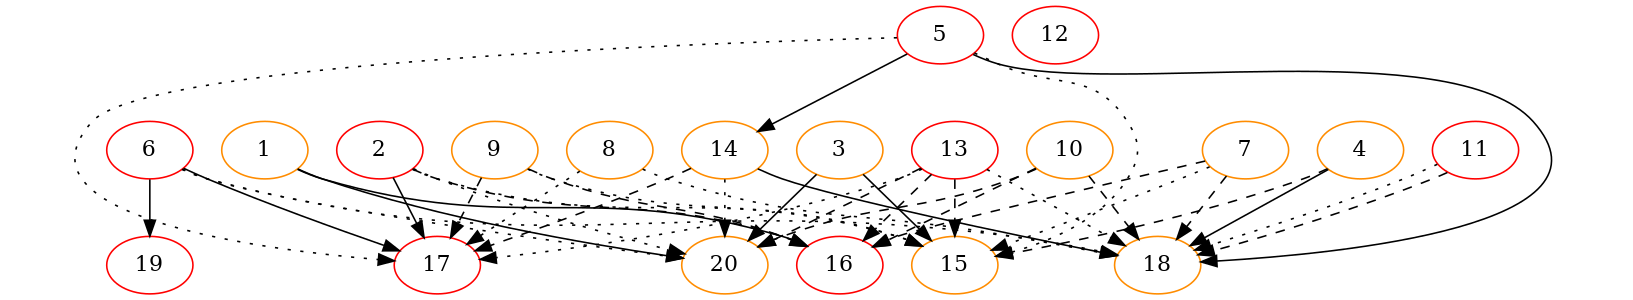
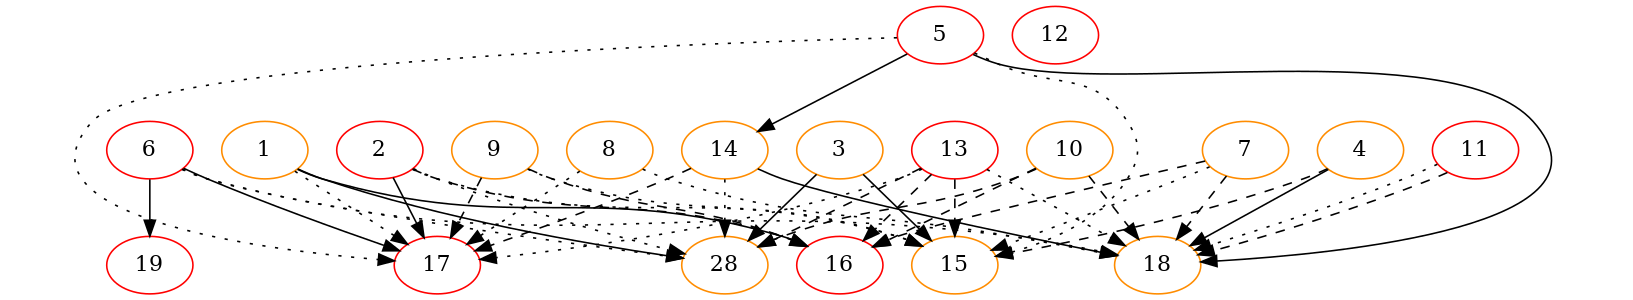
  digraph {
    node [alpha=0.02 color=darkorange]
    edge [style=dotted]
    1 [alpha=0.07 expect_size=8854528]
    16 [alpha=0.17 color=red expect_size=34343936]
    17 [alpha=0.16 color=red expect_size=22679552]
-   20 [alpha=0.04 expect_size=21137408]
+   20 [alpha=0.04 expect_size=21137408 label=28]
    2 [color=red expect_size=28793856]
    15 [alpha=0.04 expect_size=28534784]
    3 [alpha=0.19 expect_size=38125568]
    4 [alpha=0.13 expect_size=20709376]
    18 [alpha=0.06 expect_size=13234176]
    5 [color=red expect_size=46692352]
    14 [alpha=0.19 expect_size=44868608]
    6 [alpha=0.15 color=red expect_size=6420480]
    19 [alpha=0.18 color=red expect_size=16208896]
    7 [alpha=0.16 expect_size=45089792]
    8 [alpha=0.01 expect_size=36946944]
    9 [expect_size=35730432]
    10 [alpha=0.00 expect_size=14243840]
    11 [alpha=0.15 color=red expect_size=27300864]
    12 [alpha=0.09 color=red expect_size=42707968]
    13 [alpha=0.11 color=red expect_size=46711808]
    1 -> 16 [style=solid]
+   1 -> 17
    1 -> 20 [style=solid]
    2 -> 16 [style=dashed]
    2 -> 17 [style=solid]
    2 -> 20
    2 -> 15
    3 -> 20 [style=solid]
    3 -> 15 [style=solid]
    4 -> 15 [style=dashed]
    4 -> 18 [style=solid]
    5 -> 17
    5 -> 15
    5 -> 18 [style=solid]
    5 -> 14 [style=solid]
    14 -> 17 [style=dashed]
    14 -> 20
    14 -> 18 [style=solid]
    6 -> 17 [style=solid]
    6 -> 20
    6 -> 18
    6 -> 19 [style=solid]
    7 -> 16 [style=dashed]
    7 -> 15
    7 -> 18 [style=dashed]
    8 -> 17
    8 -> 18
    9 -> 16 [style=dashed]
    9 -> 17 [style=dashed]
    9 -> 15
    10 -> 16 [style=dashed]
    10 -> 20 [style=dashed]
    10 -> 18 [style=dashed]
    11 -> 18
    11 -> 18 [style=dashed]
    13 -> 16 [style=dashed]
    13 -> 17
    13 -> 20 [style=dashed]
    13 -> 15 [style=dashed]
    13 -> 18
  }
